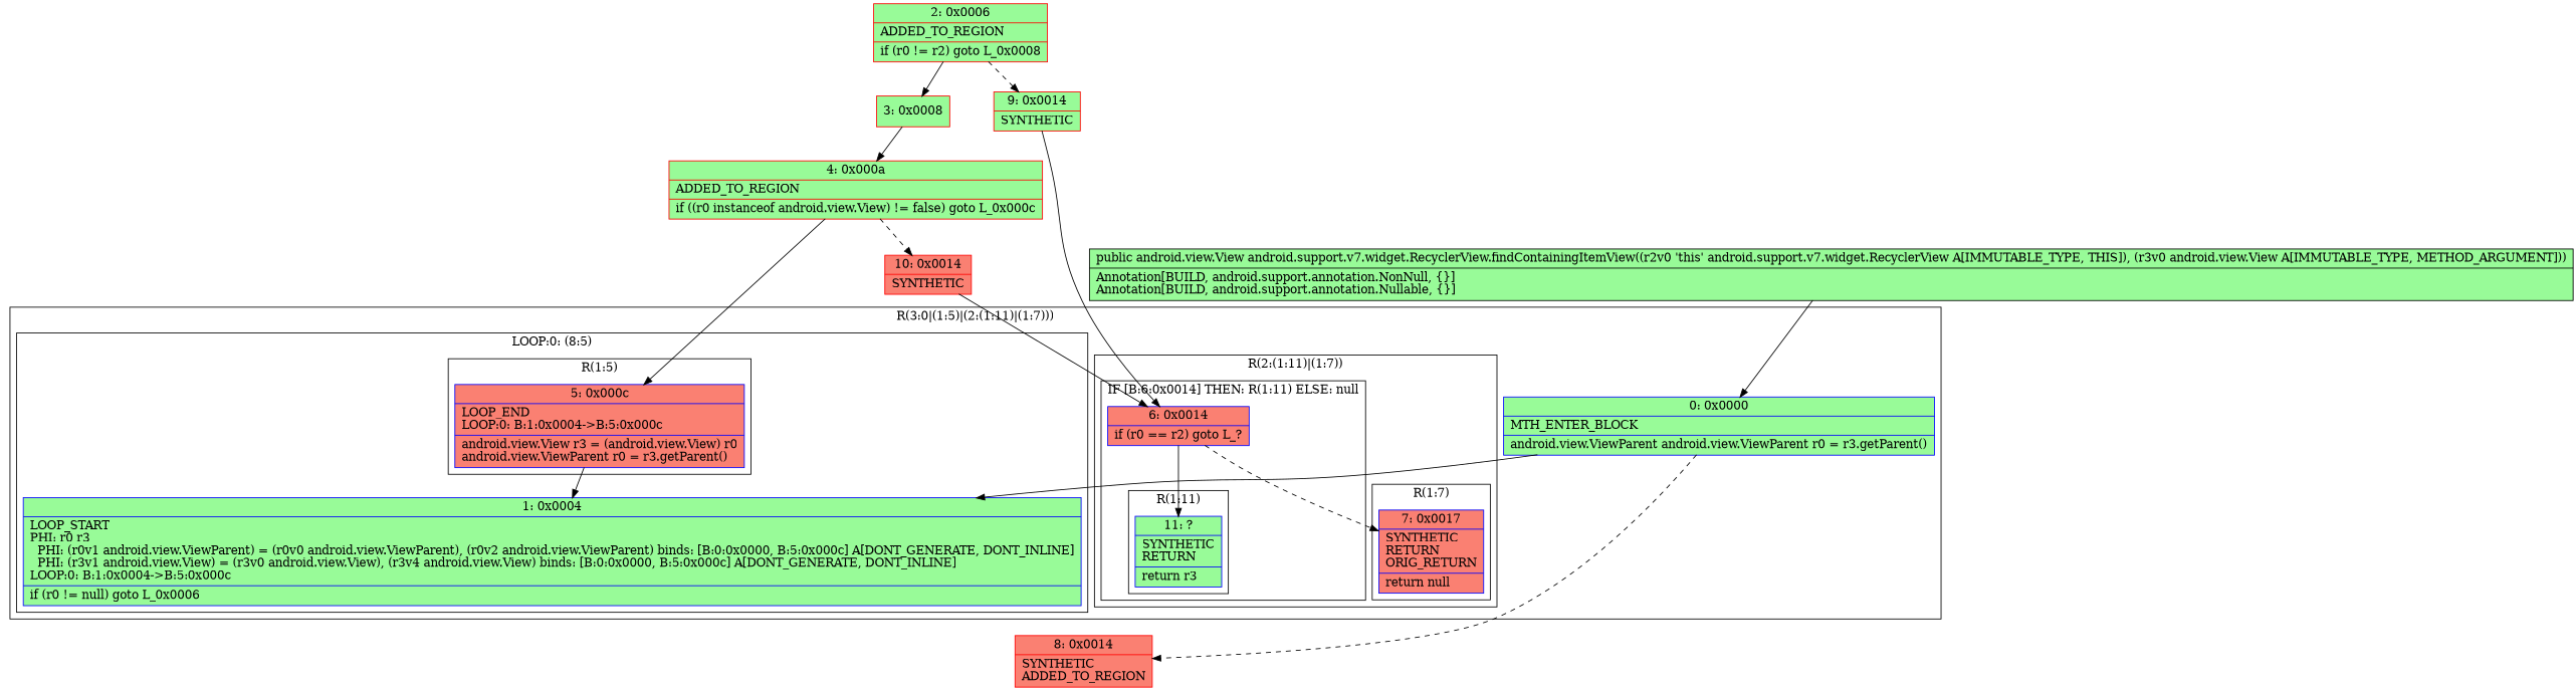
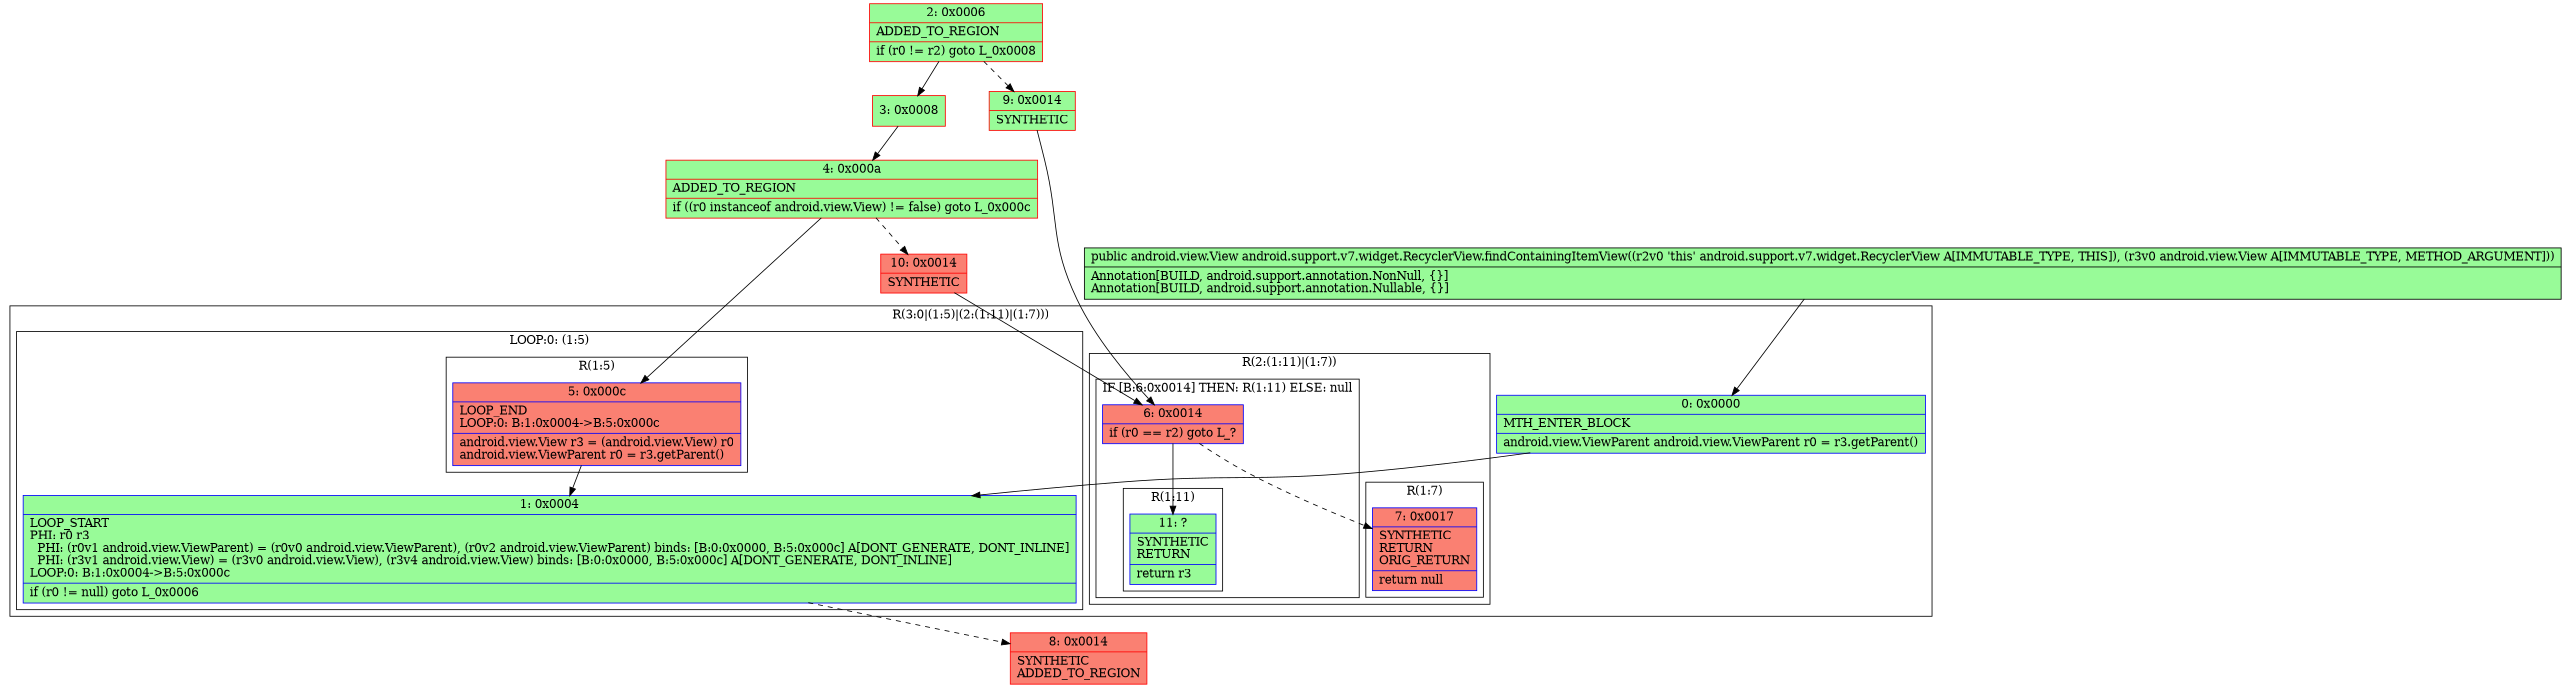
  digraph {
    node [color=blue fillcolor=palegreen shape=record style=filled]
    n1 [fillcolor=salmon label="{5\:\ 0x000c|LOOP_END\lLOOP:0: B:1:0x0004\-\>B:5:0x000c\l|android.view.View r3 = (android.view.View) r0\landroid.view.ViewParent r0 = r3.getParent()\l}"]
    n2 [label="{1\:\ 0x0004|LOOP_START\lPHI: r0 r3 \l  PHI: (r0v1 android.view.ViewParent) = (r0v0 android.view.ViewParent), (r0v2 android.view.ViewParent) binds: [B:0:0x0000, B:5:0x000c] A[DONT_GENERATE, DONT_INLINE]\l  PHI: (r3v1 android.view.View) = (r3v0 android.view.View), (r3v4 android.view.View) binds: [B:0:0x0000, B:5:0x000c] A[DONT_GENERATE, DONT_INLINE]\lLOOP:0: B:1:0x0004\-\>B:5:0x000c\l|if (r0 != null) goto L_0x0006\l}"]
    n3 [label="{11\:\ ?|SYNTHETIC\lRETURN\l|return r3\l}"]
    n4 [fillcolor=salmon label="{6\:\ 0x0014|if (r0 == r2) goto L_?\l}"]
    n5 [fillcolor=salmon label="{7\:\ 0x0017|SYNTHETIC\lRETURN\lORIG_RETURN\l|return null\l}"]
    n6 [label="{0\:\ 0x0000|MTH_ENTER_BLOCK\l|android.view.ViewParent android.view.ViewParent r0 = r3.getParent()\l}"]
    n7 [color=red fillcolor=salmon label="{8\:\ 0x0014|SYNTHETIC\lADDED_TO_REGION\l}"]
    n8 [color=red label="{2\:\ 0x0006|ADDED_TO_REGION\l|if (r0 != r2) goto L_0x0008\l}"]
    n9 [color=red label="{3\:\ 0x0008}"]
    n10 [color=red label="{9\:\ 0x0014|SYNTHETIC\l}"]
    n11 [color=red label="{4\:\ 0x000a|ADDED_TO_REGION\l|if ((r0 instanceof android.view.View) != false) goto L_0x000c\l}"]
    n12 [color=red fillcolor=salmon label="{10\:\ 0x0014|SYNTHETIC\l}"]
    n13 [label="{public android.view.View android.support.v7.widget.RecyclerView.findContainingItemView((r2v0 'this' android.support.v7.widget.RecyclerView A[IMMUTABLE_TYPE, THIS]), (r3v0 android.view.View A[IMMUTABLE_TYPE, METHOD_ARGUMENT]))  | Annotation[BUILD, android.support.annotation.NonNull, \{\}]\lAnnotation[BUILD, android.support.annotation.Nullable, \{\}]\l}" color=""]
    subgraph cluster_1 {
      label="R(3:0|(1:5)|(2:(1:11)|(1:7)))"
      n6
      subgraph cluster_2 {
-       label="LOOP:0: (8:5)"
+       label="LOOP:0: (1:5)"
        n2
        subgraph cluster_3 {
          label="R(1:5)"
          n1
        }
      }
      subgraph cluster_4 {
        label="R(2:(1:11)|(1:7))"
        subgraph cluster_5 {
          label="IF [B:6:0x0014] THEN: R(1:11) ELSE: null"
          n4
          subgraph cluster_6 {
            label="R(1:11)"
            n3
          }
        }
        subgraph cluster_7 {
          label="R(1:7)"
          n5
        }
      }
    }
    n1 -> n2
-   n6 -> n7 [style=dashed]
+   n2 -> n7 [style=dashed]
    n4 -> n3
    n4 -> n5 [style=dashed]
    n6 -> n2
    n8 -> n9
    n8 -> n10 [style=dashed]
    n9 -> n11
    n10 -> n4
    n11 -> n1
    n11 -> n12 [style=dashed]
    n12 -> n4
    n13 -> n6
  }
